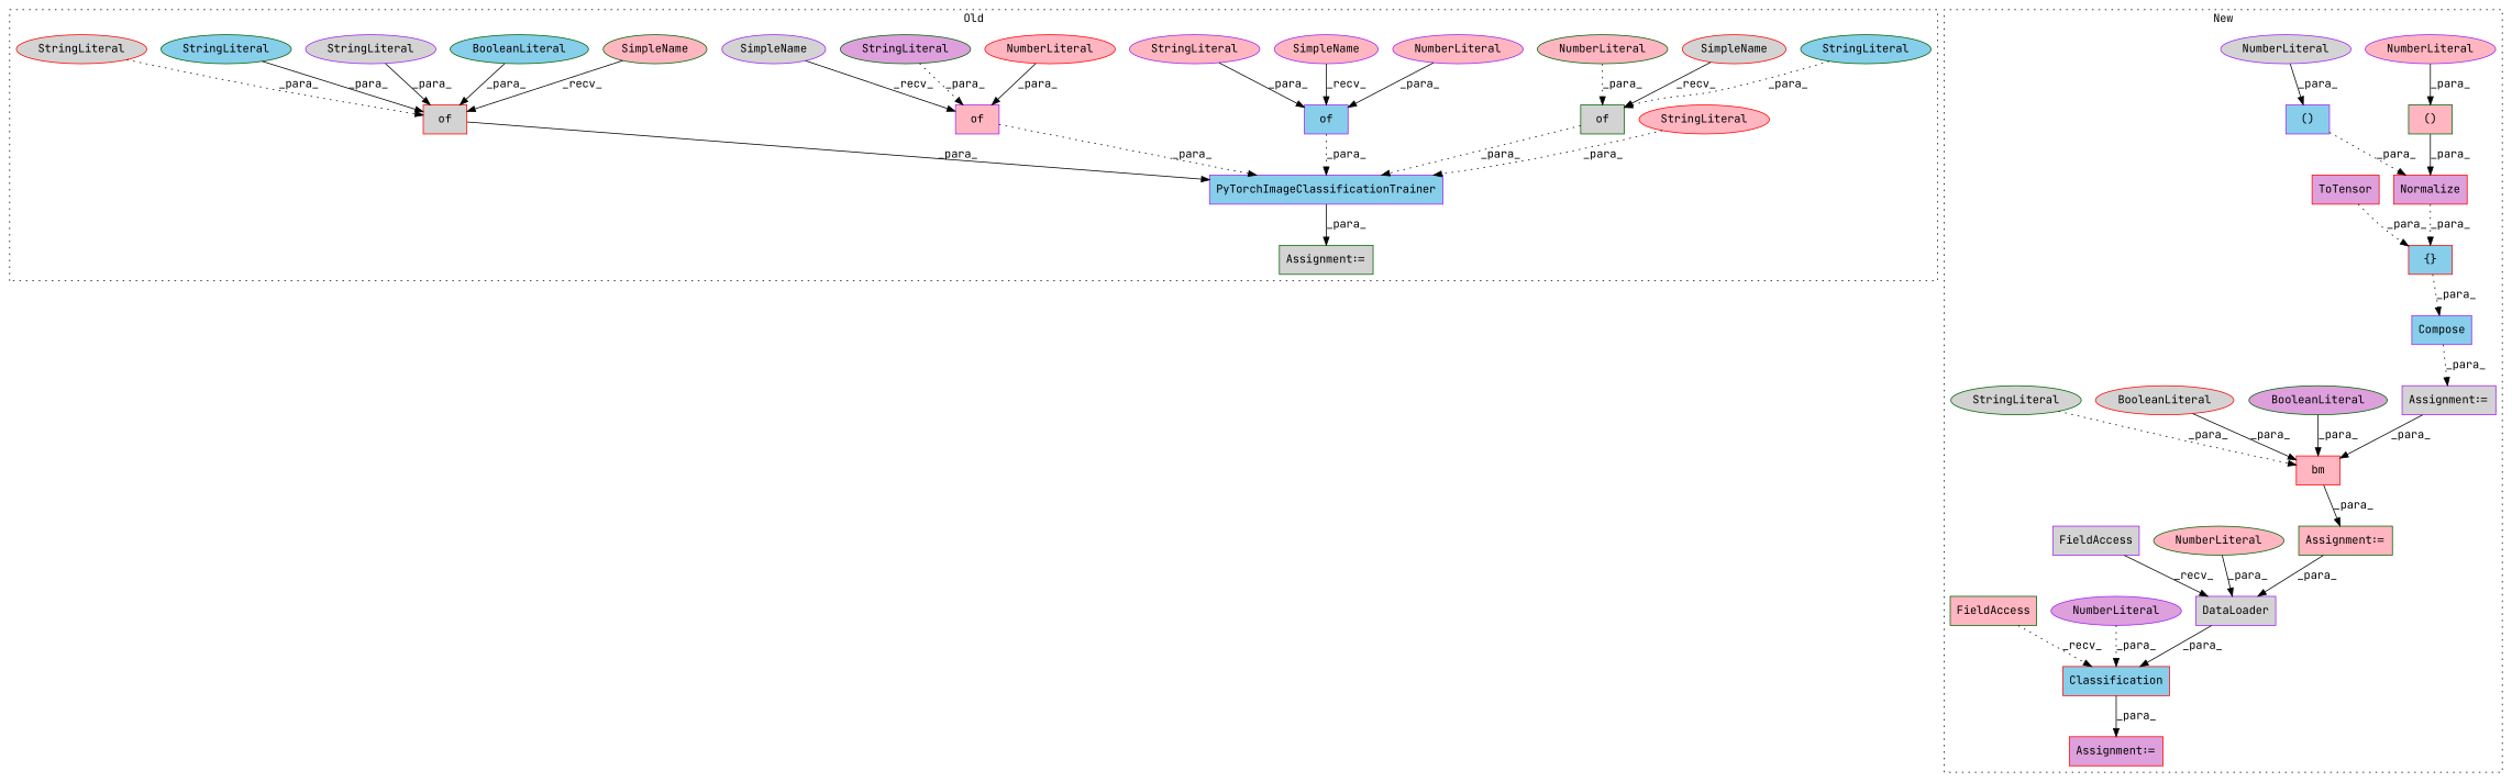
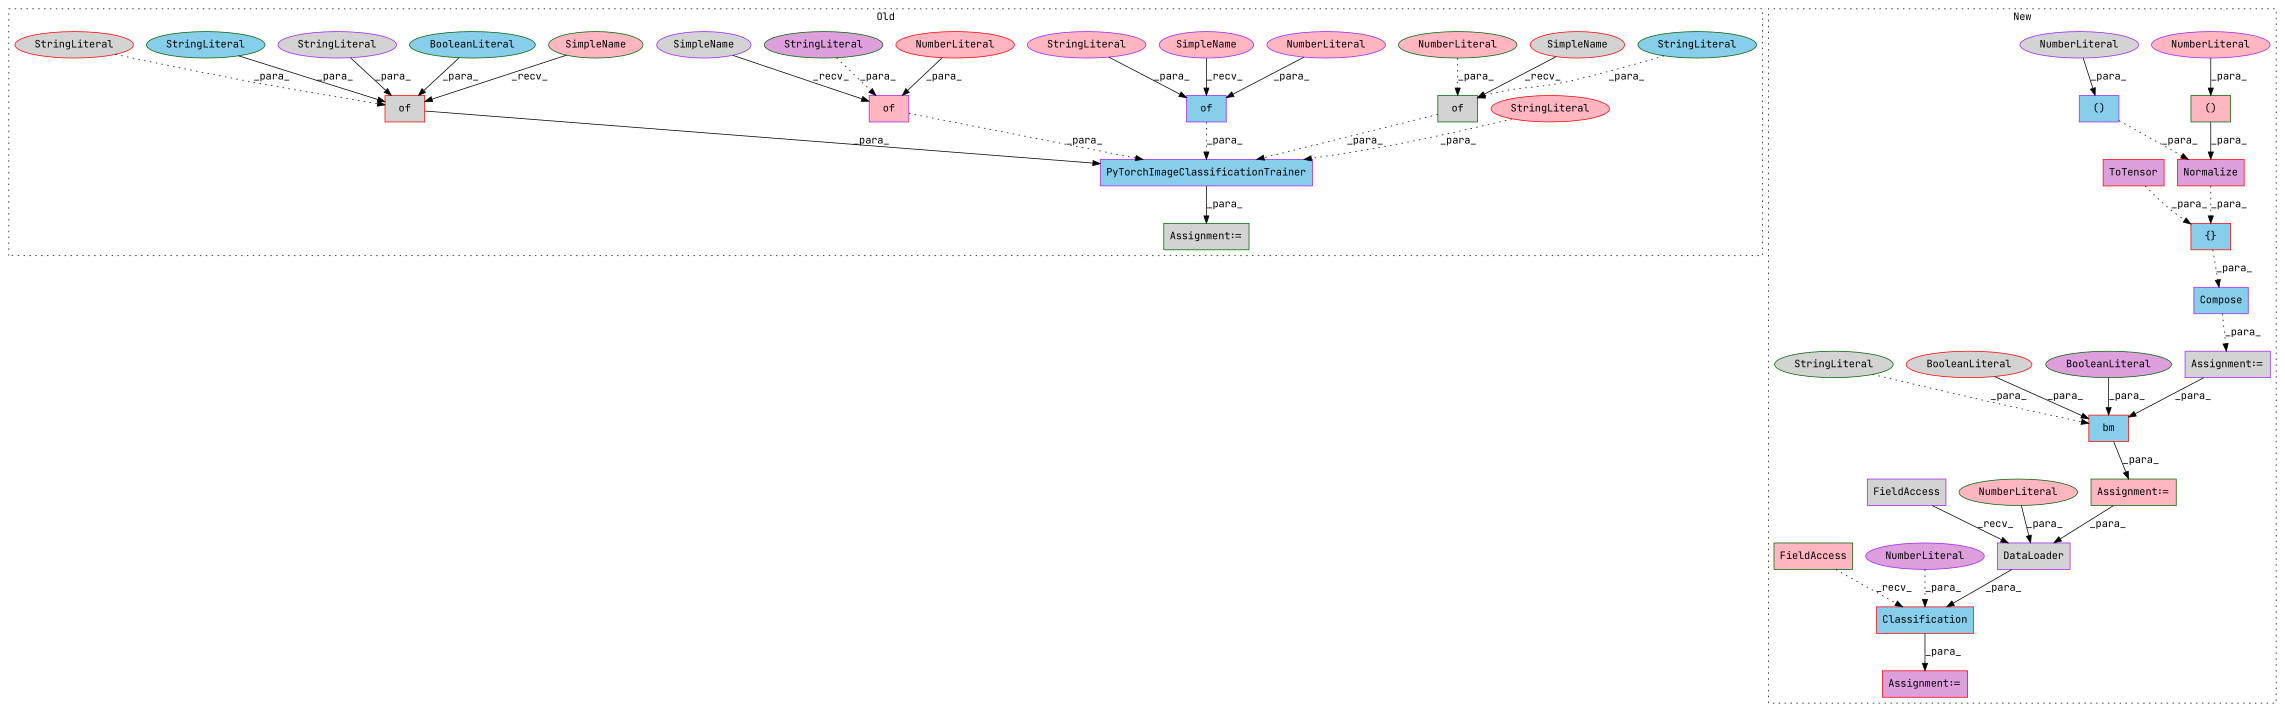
  digraph {
    fontname="JetBrains Mono"
    node [a=32 color=purple fillcolor=lightpink fontname="JetBrains Mono" l=3 s=1376 shape=ellipse style=filled]
    edge [fontname="JetBrains Mono" style=solid]
    n1 [color=darkgreen fillcolor=lightgrey l="3,1" label=of s="856,869" shape=box]
    n2 [a=34 color=darkgreen l=5 label=NumberLiteral s=864]
    n3 [fillcolor=skyblue l="3,1" label=of s="832,850" shape=box]
    n4 [a=34 l=2 label=NumberLiteral s=848]
    n5 [a=45 color=darkgreen fillcolor=skyblue l=4 label=StringLiteral s=859]
    n6 [a=45 l=12 label=StringLiteral s=835]
    n7 [l="3,1" label=of s="875,892" shape=box]
    n8 [a=34 color=red l=1 label=NumberLiteral s=891]
    n9 [a=45 color=darkgreen fillcolor=plum l=12 label=StringLiteral s=878]
    n10 [color=red fillcolor=lightgrey l="3,1" label=of s="786,826" shape=box]
    n11 [a=9 color=darkgreen fillcolor=skyblue l=4 label=BooleanLiteral s=822]
    n12 [a=45 fillcolor=lightgrey l=14 label=StringLiteral s=796]
    n13 [a=45 color=darkgreen fillcolor=skyblue l=6 label=StringLiteral s=789]
    n14 [a=45 color=red fillcolor=lightgrey l=10 label=StringLiteral s=811]
    n15 [fillcolor=skyblue l="34,1" label=PyTorchImageClassificationTrainer s="727,893" shape=box]
    n16 [a=45 color=red l=9 label=StringLiteral s=772]
    n17 [a=7 color=darkgreen fillcolor=lightgrey l=1 label="Assignment:=" s=726 shape=box]
    n18 [a=42 color=red fillcolor=lightgrey label=SimpleName s=852]
    n19 [a=42 label=SimpleName s=828]
    n20 [a=42 fillcolor=lightgrey label=SimpleName s=871]
    n21 [a=42 color=darkgreen label=SimpleName s=782]
-   n22 [color=red l="3,1" label=bm s="1510,1554" shape=box]
+   n22 [color=red fillcolor=skyblue l="3,1" label=bm s="1510,1554" shape=box]
    n23 [a=106 color=darkgreen l=44 label="()" s=1323 shape=box]
    n24 [color=red fillcolor=plum l="17,2" label=Normalize s="1306,1419" shape=box]
    n25 [a=106 fillcolor=skyblue l=43 label="()" shape=box]
    n26 [a=34 l=6 label=NumberLiteral s=1342]
    n27 [a=4 color=red fillcolor=skyblue l="1,1" label="{}" s="1272,1421" shape=box]
    n28 [a=34 fillcolor=lightgrey l=6 label=NumberLiteral]
    n29 [color=red fillcolor=plum l=10 label=ToTensor s=1284 shape=box]
    n30 [a=9 color=darkgreen fillcolor=plum l=5 label=BooleanLiteral s=1528]
    n31 [a=9 color=red fillcolor=lightgrey l=4 label=BooleanLiteral s=1534]
    n32 [a=45 color=darkgreen fillcolor=lightgrey l=14 label=StringLiteral s=1513]
    n33 [fillcolor=lightgrey l="11,1" label=DataLoader s="1733,1760" shape=box]
    n34 [fillcolor=skyblue l="8,1" label=Compose s="1255,1422" shape=box]
    n35 [a=34 color=darkgreen label=NumberLiteral s=1757]
    n36 [a=22 fillcolor=lightgrey label=FieldAccess s=1694 shape=box]
    n37 [color=red fillcolor=skyblue l="15,1" label=Classification s="1610,1767" shape=box]
    n38 [a=34 fillcolor=plum l=1 label=NumberLiteral s=1762]
    n39 [a=22 color=darkgreen label=FieldAccess s=1571 shape=box]
    n40 [a=7 color=darkgreen l=1 label="Assignment:=" s=1509 shape=box]
    n41 [a=7 fillcolor=lightgrey l=1 label="Assignment:=" s=1243 shape=box]
    n42 [a=7 color=red fillcolor=plum l=1 label="Assignment:=" s=1570 shape=box]
    subgraph cluster_1 {
      label=Old
      style=dotted
      n1
      n2
      n3
      n4
      n5
      n6
      n7
      n8
      n9
      n10
      n11
      n12
      n13
      n14
      n15
      n16
      n17
      n18
      n19
      n20
      n21
    }
    subgraph cluster_2 {
      label=New
      style=dotted
      n22
      n23
      n24
      n25
      n26
      n27
      n28
      n29
      n30
      n31
      n32
      n33
      n34
      n35
      n36
      n37
      n38
      n39
      n40
      n41
      n42
    }
    n1 -> n15 [label=_para_ style=dotted]
    n2 -> n1 [label=_para_ style=dotted]
    n3 -> n15 [label=_para_ style=dotted]
    n4 -> n3 [label=_para_]
    n5 -> n1 [label=_para_ style=dotted]
    n6 -> n3 [label=_para_]
    n7 -> n15 [label=_para_ style=dotted]
    n8 -> n7 [label=_para_]
    n9 -> n7 [label=_para_ style=dotted]
    n10 -> n15 [label=_para_]
    n11 -> n10 [label=_para_]
    n12 -> n10 [label=_para_]
    n13 -> n10 [label=_para_]
    n14 -> n10 [label=_para_ style=dotted]
    n15 -> n17 [label=_para_]
    n16 -> n15 [label=_para_ style=dotted]
    n18 -> n1 [label=_recv_]
    n19 -> n3 [label=_recv_]
    n20 -> n7 [label=_recv_]
    n21 -> n10 [label=_recv_]
    n22 -> n40 [label=_para_]
    n23 -> n24 [label=_para_]
    n24 -> n27 [label=_para_ style=dotted]
    n25 -> n24 [label=_para_ style=dotted]
    n26 -> n23 [label=_para_]
    n27 -> n34 [label=_para_ style=dotted]
    n28 -> n25 [label=_para_]
    n29 -> n27 [label=_para_ style=dotted]
    n30 -> n22 [label=_para_]
    n31 -> n22 [label=_para_]
    n32 -> n22 [label=_para_ style=dotted]
    n33 -> n37 [label=_para_]
    n34 -> n41 [label=_para_ style=dotted]
    n35 -> n33 [label=_para_]
    n36 -> n33 [label=_recv_]
    n37 -> n42 [label=_para_]
    n38 -> n37 [label=_para_ style=dotted]
    n39 -> n37 [label=_recv_ style=dotted]
    n40 -> n33 [label=_para_]
    n41 -> n22 [label=_para_]
  }
